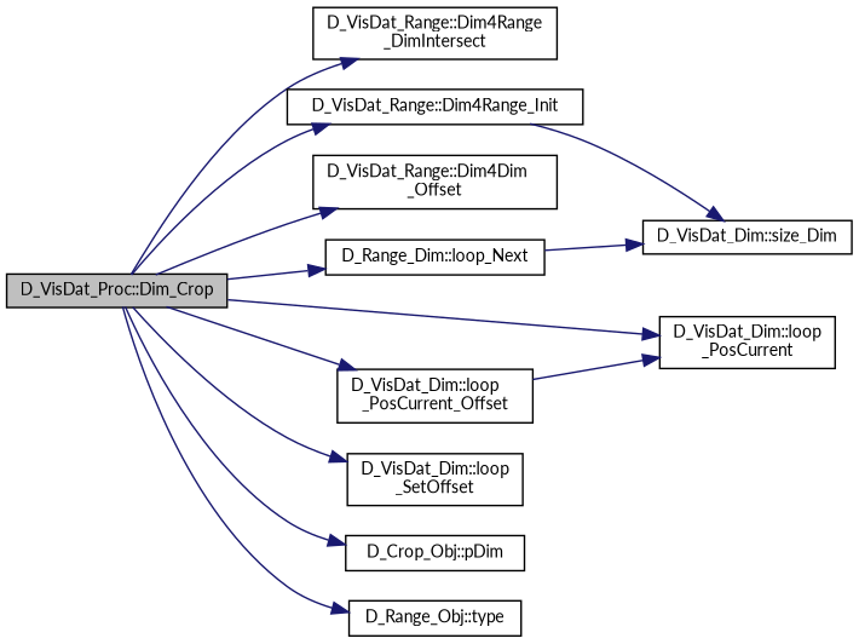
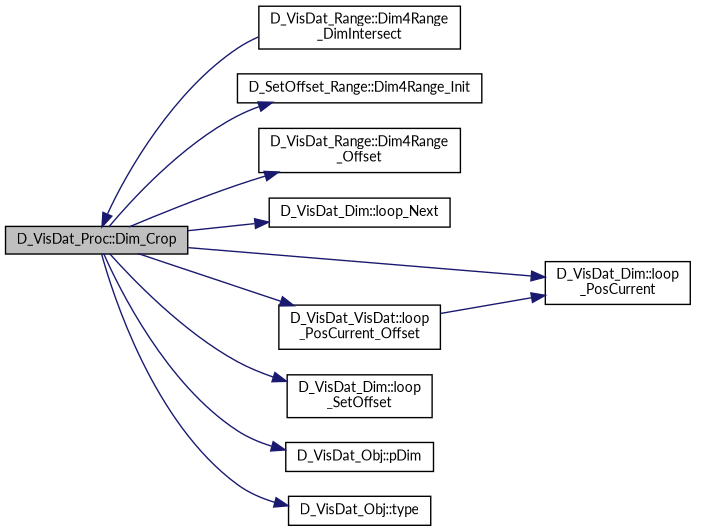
  digraph {
    fontname=Lato
    rankdir=LR
    node [color=black fillcolor=white fontname=Lato fontsize=10 shape=record style=filled]
    edge [color=midnightblue fontname=Lato fontsize=10 labelfontname=Helvetica labelfontsize=10 style=solid]
    n1 [fillcolor=grey75 fontcolor=black height=0.2 label="D_VisDat_Proc::Dim_Crop" width=0.4]
    n2 [height=0.2 label="D_VisDat_Range::Dim4Range\l_DimIntersect" width=0.4]
-   n3 [height=0.2 label="D_VisDat_Range::Dim4Range_Init" width=0.4]
-   n4 [height=0.2 label="D_VisDat_Range::Dim4Dim\l_Offset" width=0.4]
-   n5 [height=0.2 label="D_Range_Dim::loop_Next" width=0.4]
+   n3 [height=0.2 label="D_SetOffset_Range::Dim4Range_Init" width=0.4]
+   n4 [height=0.2 label="D_VisDat_Range::Dim4Range\l_Offset" width=0.4]
+   n5 [height=0.2 label="D_VisDat_Dim::loop_Next" width=0.4]
    n6 [height=0.2 label="D_VisDat_Dim::loop\l_PosCurrent" width=0.4]
-   n7 [height=0.2 label="D_VisDat_Dim::loop\l_PosCurrent_Offset" width=0.4]
+   n7 [height=0.2 label="D_VisDat_VisDat::loop\l_PosCurrent_Offset" width=0.4]
    n8 [height=0.2 label="D_VisDat_Dim::loop\l_SetOffset" width=0.4]
-   n9 [height=0.2 label="D_Crop_Obj::pDim" width=0.4]
-   n10 [height=0.2 label="D_Range_Obj::type" width=0.4]
-   n11 [height=0.2 label="D_VisDat_Dim::size_Dim" width=0.4]
-   n1 -> n2
+   n9 [height=0.2 label="D_VisDat_Obj::pDim" width=0.4]
+   n10 [height=0.2 label="D_VisDat_Obj::type" width=0.4]
+   n2 -> n1
    n1 -> n3
    n1 -> n4
    n1 -> n5
    n1 -> n6
    n1 -> n7
    n1 -> n8
    n1 -> n9
    n1 -> n10
-   n3 -> n11
-   n5 -> n11
    n7 -> n6
  }
